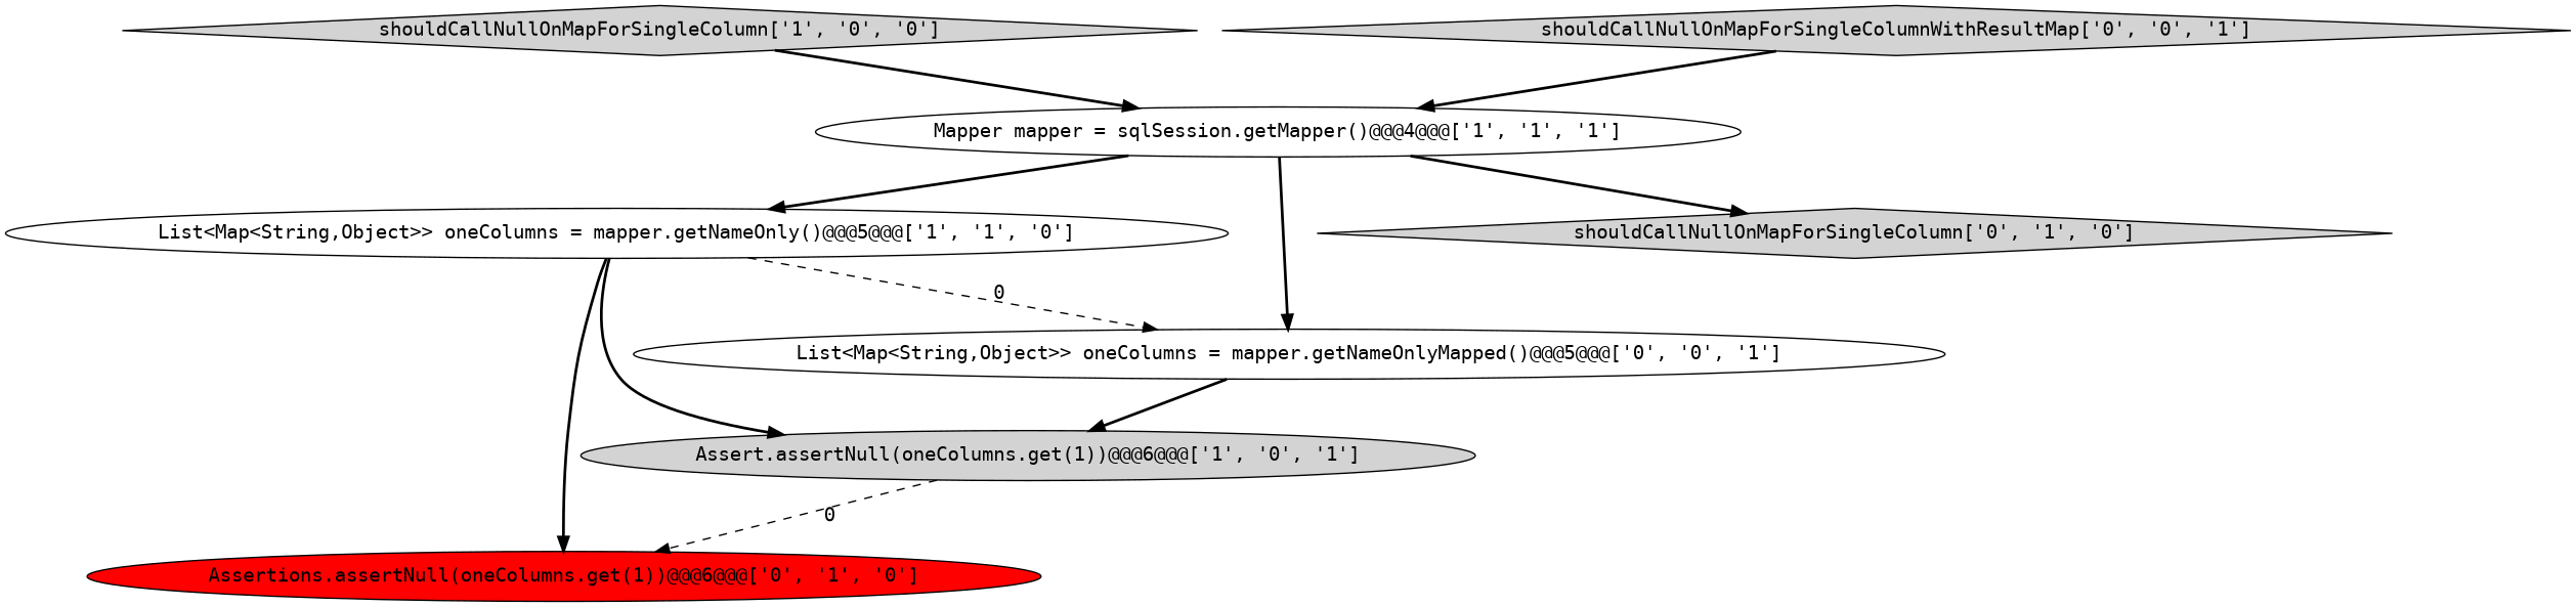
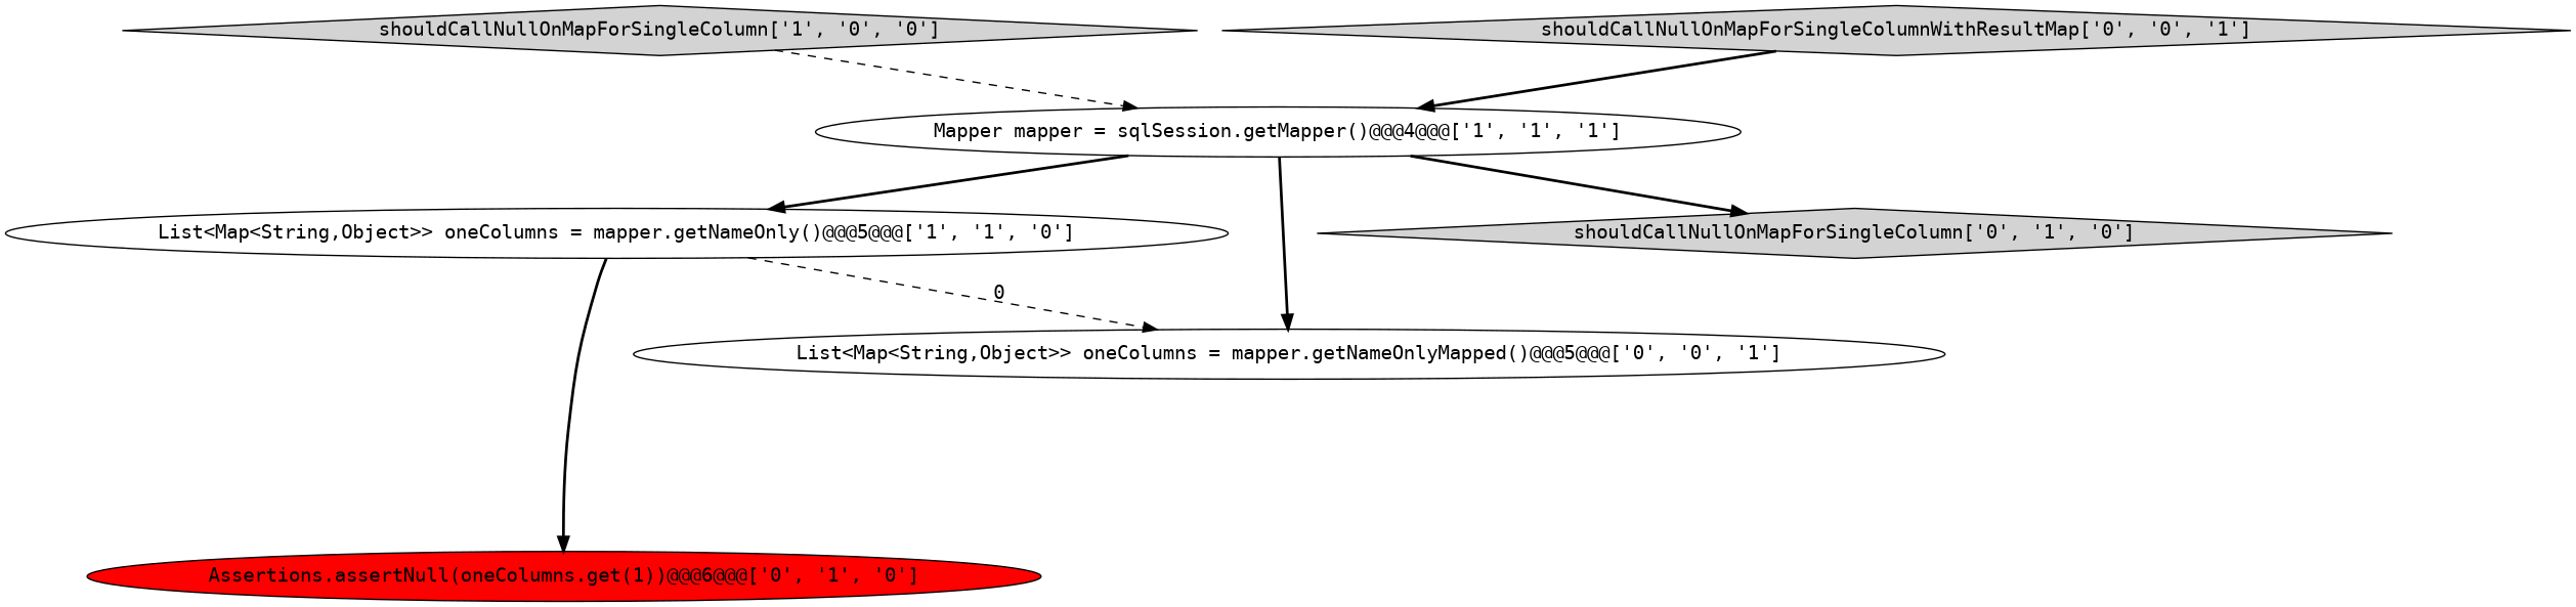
  digraph {
    fontname="DejaVu Sans Mono"
    node [fillcolor=lightgray fontname="DejaVu Sans Mono" shape=ellipse style=filled]
    edge [fontname="DejaVu Sans Mono" style=bold]
    n1 [label="shouldCallNullOnMapForSingleColumn['1', '0', '0']" shape=diamond]
    n2 [fillcolor=white label="Mapper mapper = sqlSession.getMapper()@@@4@@@['1', '1', '1']"]
    n3 [fillcolor=white label="List<Map<String,Object>> oneColumns = mapper.getNameOnlyMapped()@@@5@@@['0', '0', '1']"]
    n4 [fillcolor=white label="List<Map<String,Object>> oneColumns = mapper.getNameOnly()@@@5@@@['1', '1', '0']"]
    n5 [label="shouldCallNullOnMapForSingleColumn['0', '1', '0']" shape=diamond]
    n6 [label="shouldCallNullOnMapForSingleColumnWithResultMap['0', '0', '1']" shape=diamond]
    n7 [fillcolor=red label="Assertions.assertNull(oneColumns.get(1))@@@6@@@['0', '1', '0']"]
-   n8 [label="Assert.assertNull(oneColumns.get(1))@@@6@@@['1', '0', '1']"]
-   n1 -> n2
+   n1 -> n2 [style=dashed]
    n2 -> n3
    n2 -> n4
    n2 -> n5
-   n3 -> n8
    n4 -> n3 [label=0 style=dashed]
    n4 -> n7
-   n4 -> n8
    n6 -> n2
-   n8 -> n7 [label=0 style=dashed]
  }
